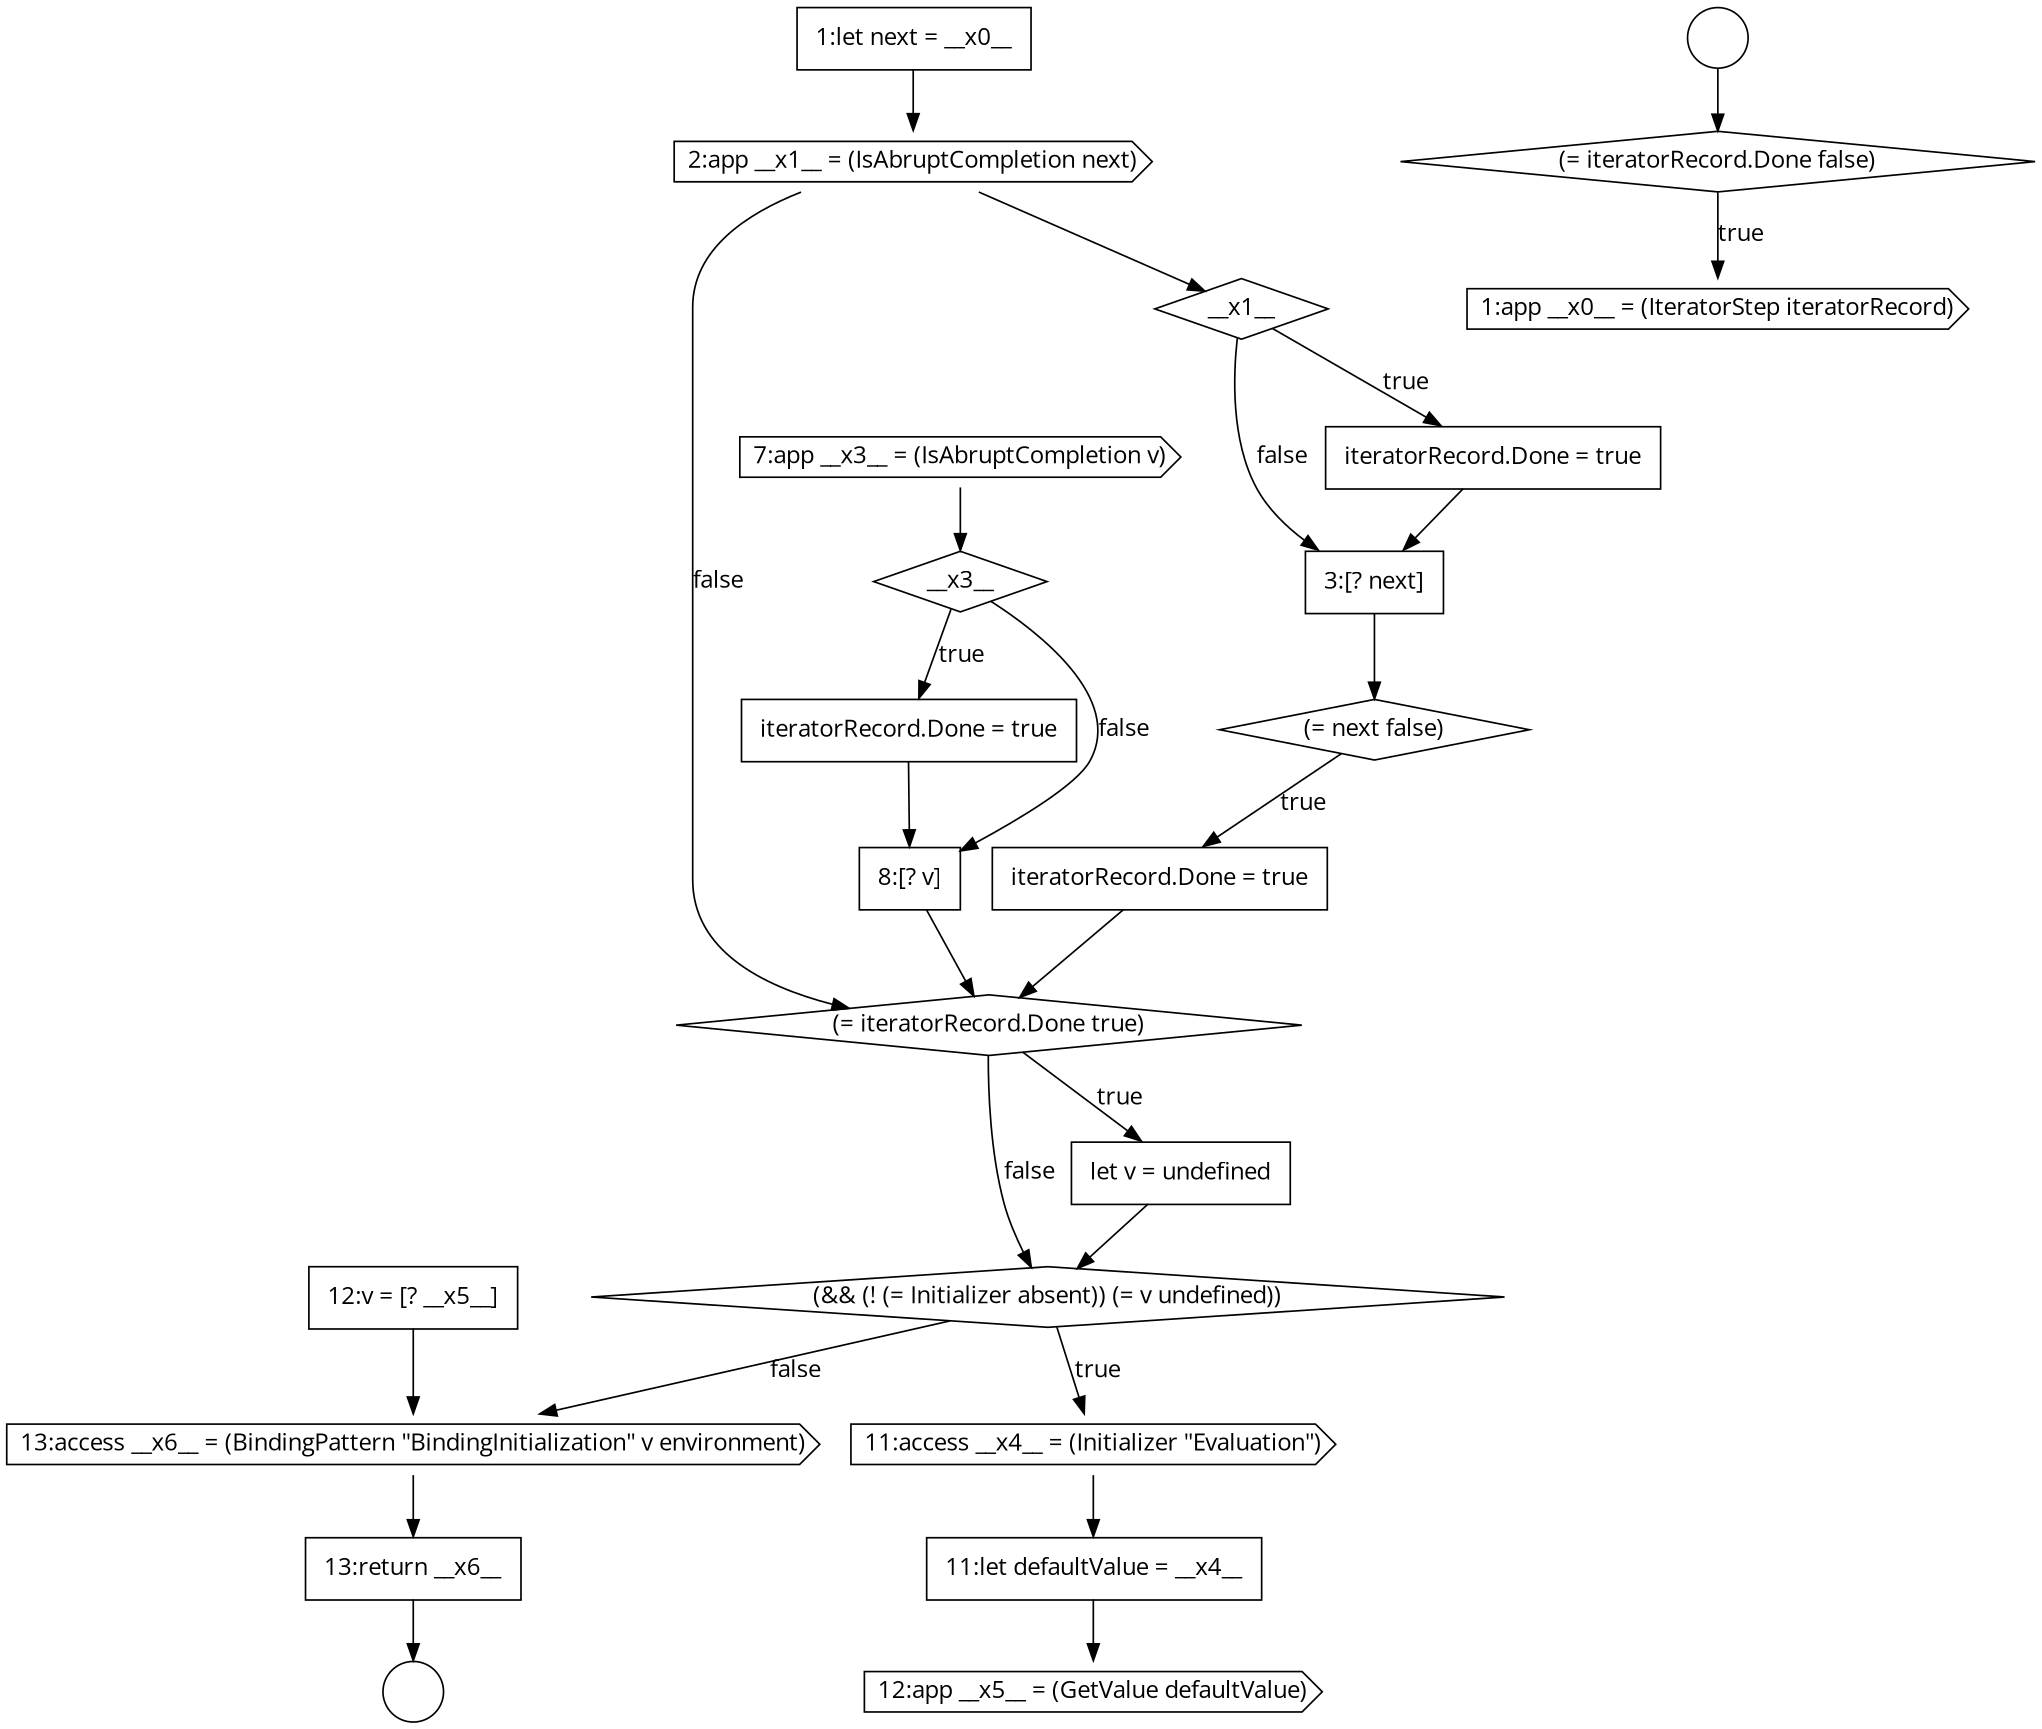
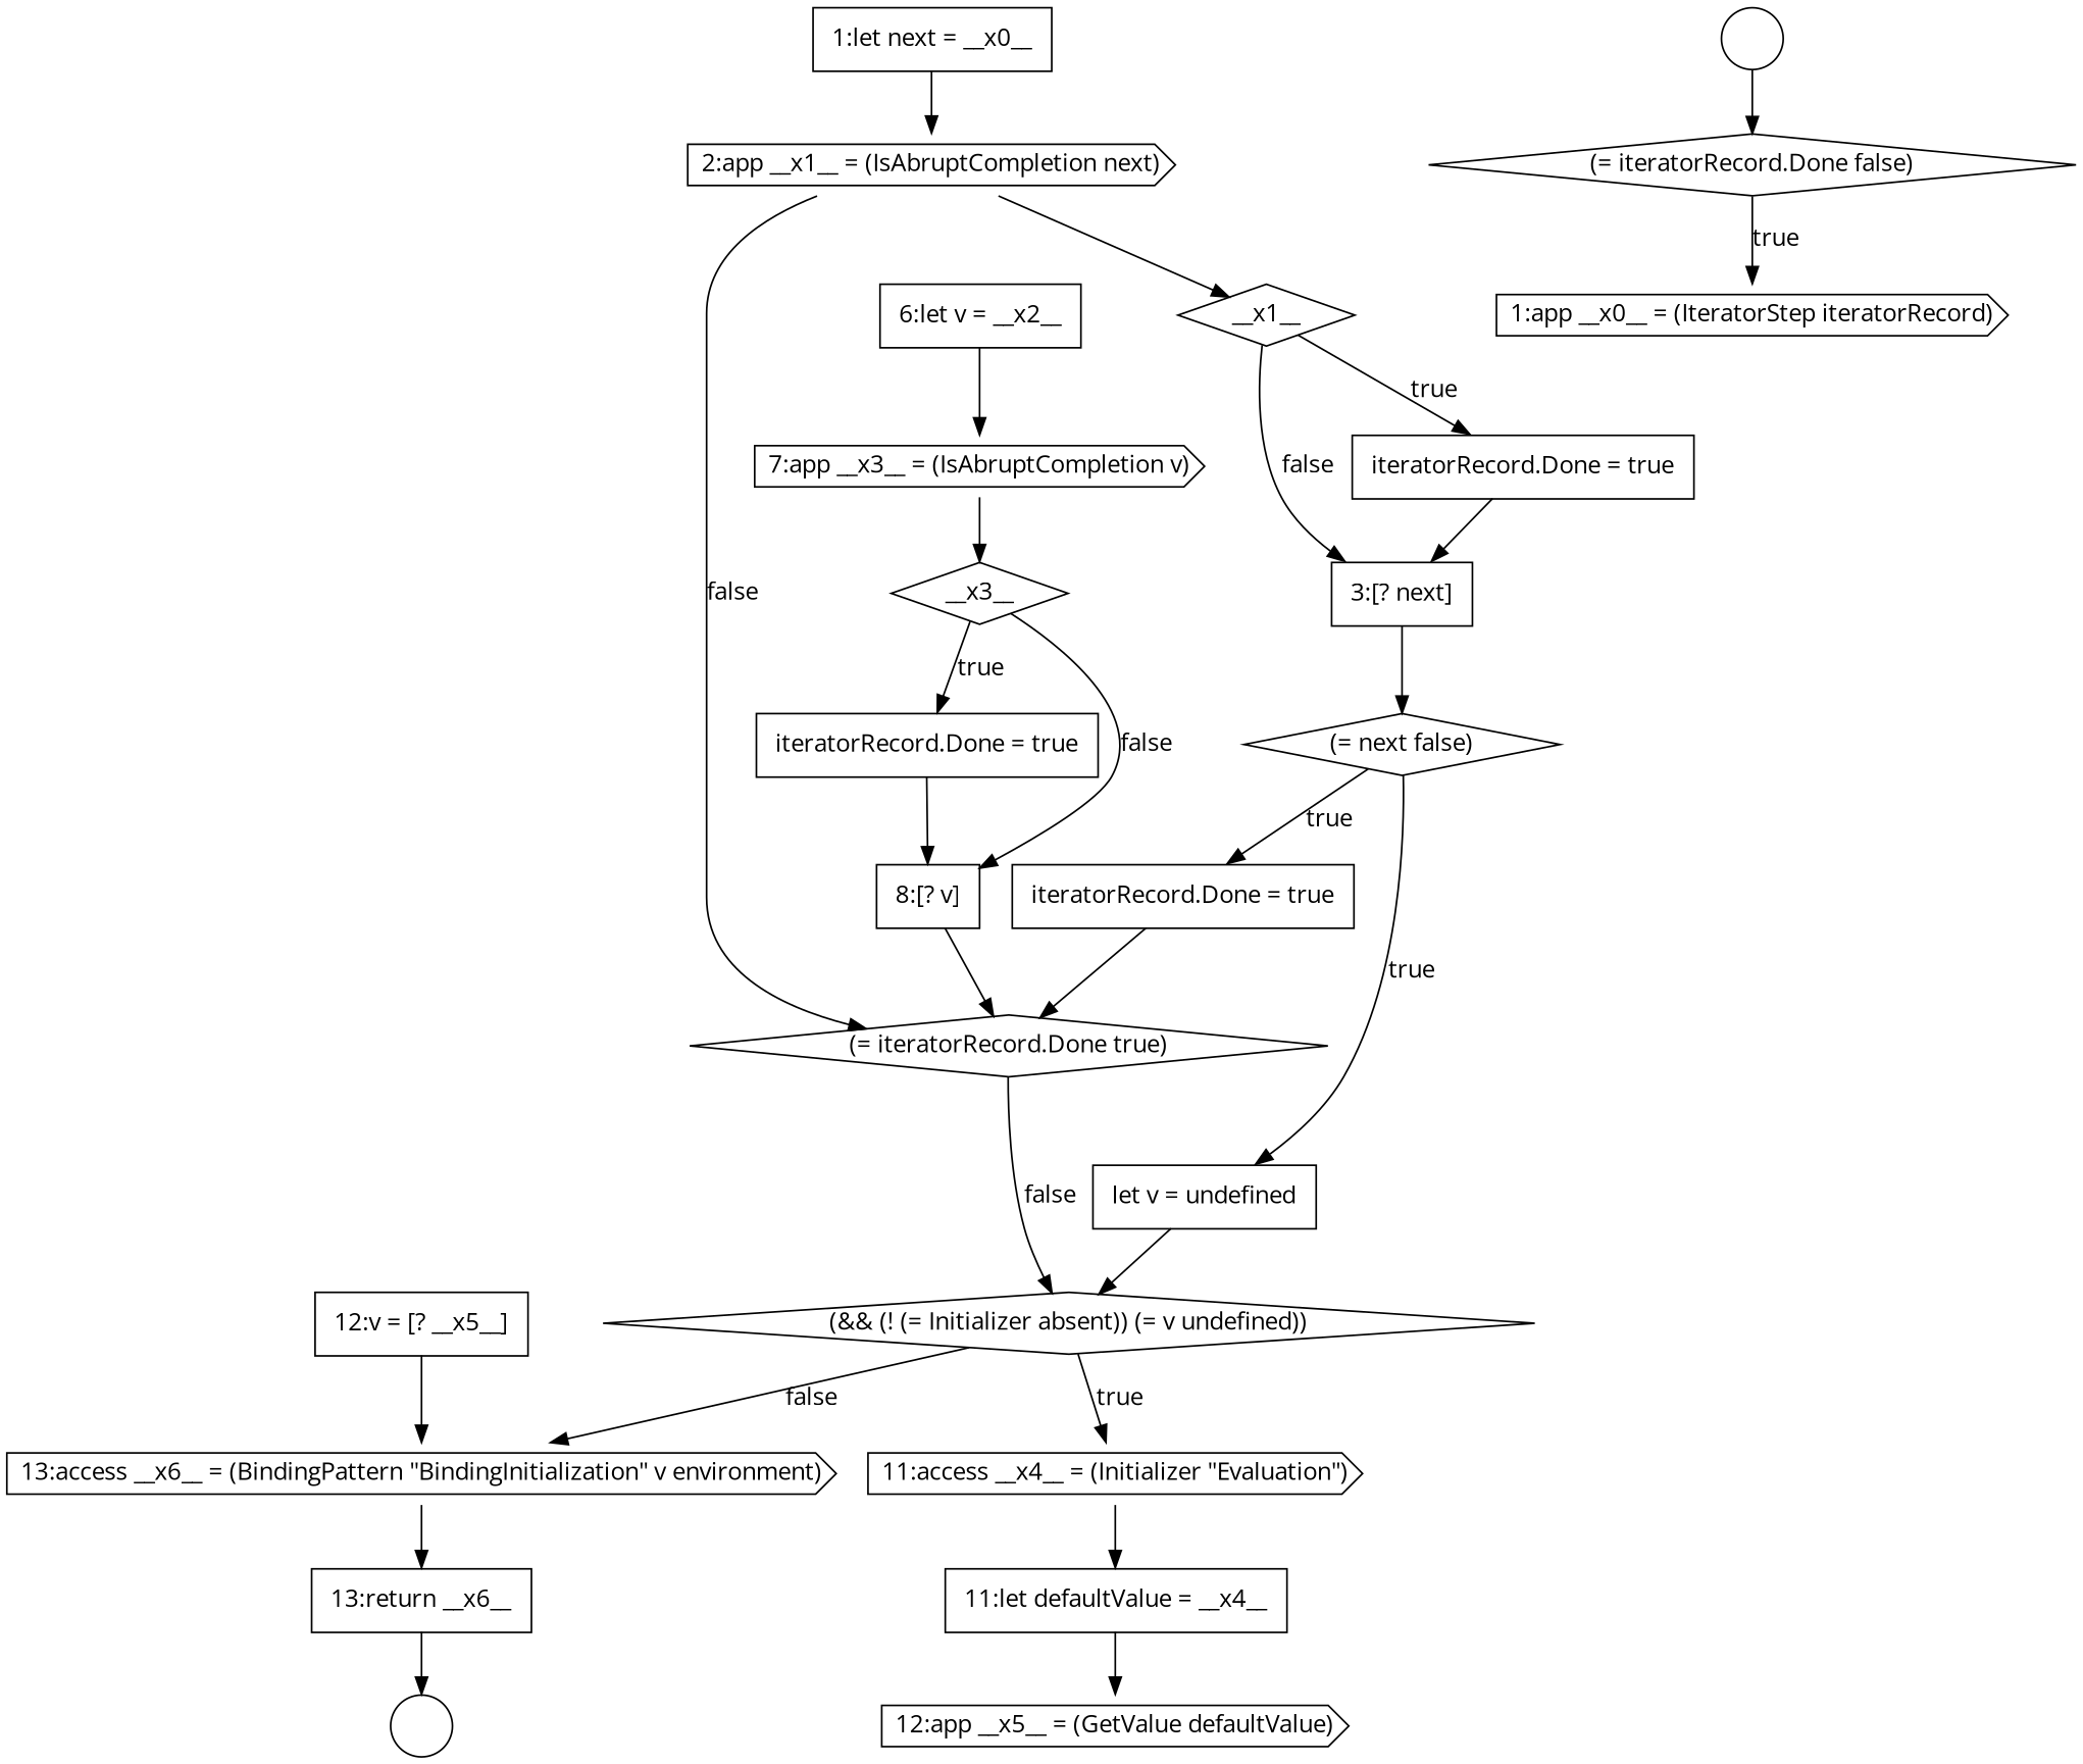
  digraph {
    fontname="Open Sans"
    node [color=black fillcolor=white fontname="Open Sans" shape=none style=filled]
    edge [color=black fontname="Open Sans"]
    n1 [label=<<font color="black">     <table border="0" cellborder="1" cellspacing="0" cellpadding="10">       <tr><td align="left">8:[? v]</td></tr>     </table>   </font>> margin=0]
    n2 [label=<<font color="black">(= iteratorRecord.Done true)</font>> shape=diamond]
    n3 [label=<<font color="black">     <table border="0" cellborder="1" cellspacing="0" cellpadding="10">       <tr><td align="left">let v = undefined</td></tr>     </table>   </font>> margin=0]
    n4 [label=<<font color="black">(&amp;&amp; (! (= Initializer absent)) (= v undefined))</font>> shape=diamond]
    n5 [label=<<font color="black">12:app __x5__ = (GetValue defaultValue)</font>> shape=cds]
    n6 [label=<<font color="black">     <table border="0" cellborder="1" cellspacing="0" cellpadding="10">       <tr><td align="left">12:v = [? __x5__]</td></tr>     </table>   </font>> margin=0]
    n7 [label=<<font color="black">13:access __x6__ = (BindingPattern &quot;BindingInitialization&quot; v environment)</font>> shape=cds]
    n8 [label=<<font color="black">2:app __x1__ = (IsAbruptCompletion next)</font>> shape=cds]
    n9 [label=<<font color="black">__x1__</font>> shape=diamond]
    n10 [label=<<font color="black">     <table border="0" cellborder="1" cellspacing="0" cellpadding="10">       <tr><td align="left">3:[? next]</td></tr>     </table>   </font>> margin=0]
    n11 [label=<<font color="black">     <table border="0" cellborder="1" cellspacing="0" cellpadding="10">       <tr><td align="left">iteratorRecord.Done = true</td></tr>     </table>   </font>> margin=0]
    n12 [label=<<font color="black">__x3__</font>> shape=diamond]
    n13 [label=<<font color="black">     <table border="0" cellborder="1" cellspacing="0" cellpadding="10">       <tr><td align="left">iteratorRecord.Done = true</td></tr>     </table>   </font>> margin=0]
    n14 [label=<<font color="black">(= next false)</font>> shape=diamond]
    n15 [label=<<font color="black">     <table border="0" cellborder="1" cellspacing="0" cellpadding="10">       <tr><td align="left">iteratorRecord.Done = true</td></tr>     </table>   </font>> margin=0]
    n16 [label=<<font color="black">(= iteratorRecord.Done false)</font>> shape=diamond]
    n17 [label=<<font color="black">1:app __x0__ = (IteratorStep iteratorRecord)</font>> shape=cds]
    n18 [label=<<font color="black">     <table border="0" cellborder="1" cellspacing="0" cellpadding="10">       <tr><td align="left">13:return __x6__</td></tr>     </table>   </font>> margin=0]
    n19 [label=<<font color="black">     <table border="0" cellborder="1" cellspacing="0" cellpadding="10">       <tr><td align="left">1:let next = __x0__</td></tr>     </table>   </font>> margin=0]
    n20 [label=<<font color="black">7:app __x3__ = (IsAbruptCompletion v)</font>> shape=cds]
+   n21 [label=<<font color="black">     <table border="0" cellborder="1" cellspacing="0" cellpadding="10">       <tr><td align="left">6:let v = __x2__</td></tr>     </table>   </font>> margin=0]
    n22 [label=" " shape=circle]
    n23 [label=<<font color="black">11:access __x4__ = (Initializer &quot;Evaluation&quot;)</font>> shape=cds]
    n24 [label=<<font color="black">     <table border="0" cellborder="1" cellspacing="0" cellpadding="10">       <tr><td align="left">11:let defaultValue = __x4__</td></tr>     </table>   </font>> margin=0]
    n25 [label=" " shape=circle]
    n1 -> n2
-   n2 -> n3 [label=<<font color="black">true</font>>]
+   n14 -> n3 [label=<<font color="black">true</font>>]
    n2 -> n4 [label=<<font color="black">false</font>>]
    n3 -> n4
    n4 -> n7 [label=<<font color="black">false</font>>]
    n4 -> n23 [label=<<font color="black">true</font>>]
    n6 -> n7
    n7 -> n18
    n8 -> n2 [label=<<font color="black">false</font>>]
    n8 -> n9
    n9 -> n10 [label=<<font color="black">false</font>>]
    n9 -> n11 [label=<<font color="black">true</font>>]
    n10 -> n14
    n11 -> n10
    n12 -> n1 [label=<<font color="black">false</font>>]
    n12 -> n13 [label=<<font color="black">true</font>>]
    n13 -> n1
    n14 -> n15 [label=<<font color="black">true</font>>]
    n15 -> n2
    n16 -> n17 [label=<<font color="black">true</font>>]
    n18 -> n22
    n19 -> n8
    n20 -> n12
+   n21 -> n20
    n23 -> n24
    n24 -> n5
    n25 -> n16
  }
